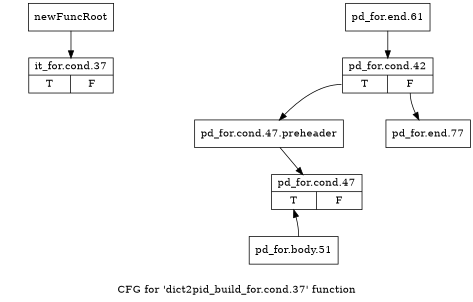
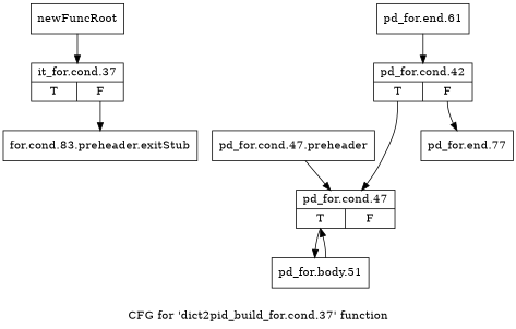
  digraph {
    label="CFG for 'dict2pid_build_for.cond.37' function"
    node [shape=record]
    n1 [label="{newFuncRoot}"]
    n2 [label="{it_for.cond.37|{<s0>T|<s1>F}}"]
+   n3 [label="{for.cond.83.preheader.exitStub}"]
    n4 [label="{pd_for.cond.42|{<s0>T|<s1>F}}"]
    n5 [label="{pd_for.cond.47.preheader}"]
    n6 [label="{pd_for.end.77}"]
    n7 [label="{pd_for.cond.47|{<s0>T|<s1>F}}"]
    n8 [label="{pd_for.body.51}"]
    n9 [label="{pd_for.end.61}"]
    n1 -> n2
-   n4 -> n5 [tailport=s0]
+   n2 -> n3 [tailport=s1]
+   n4 -> n7 [tailport=s0]
    n4 -> n6 [tailport=s1]
    n5 -> n7
+   n7 -> n8 [tailport=s0]
    n8 -> n7
    n9 -> n4
  }
